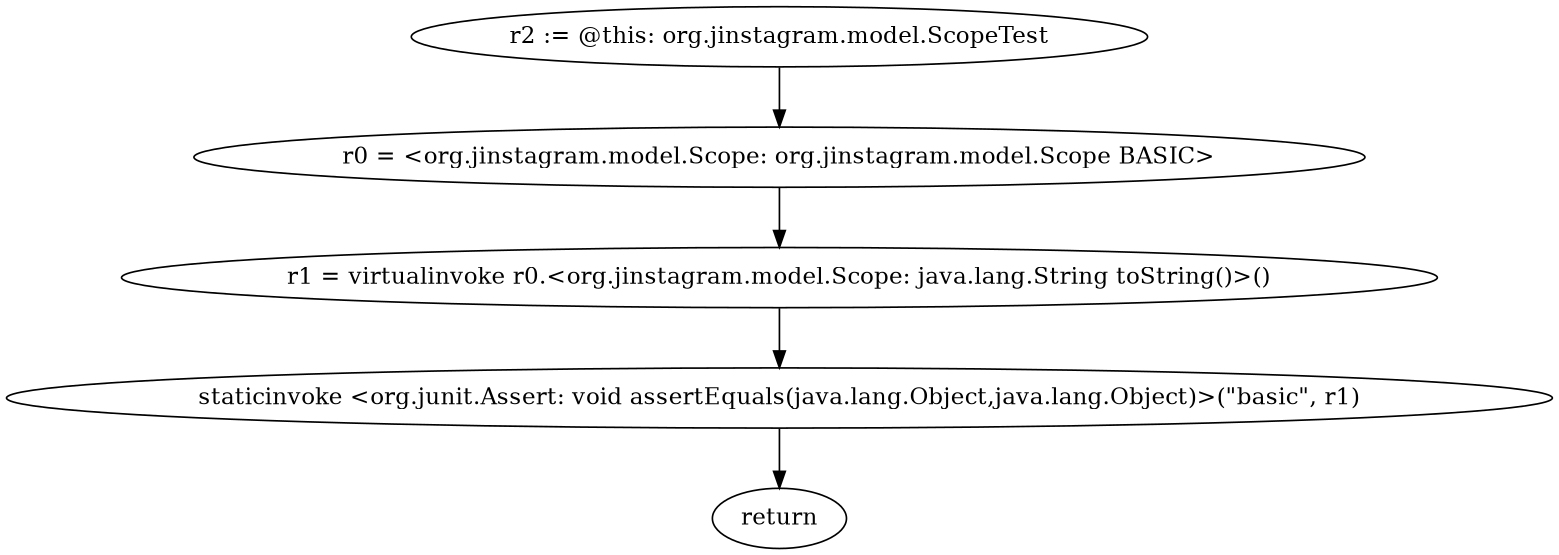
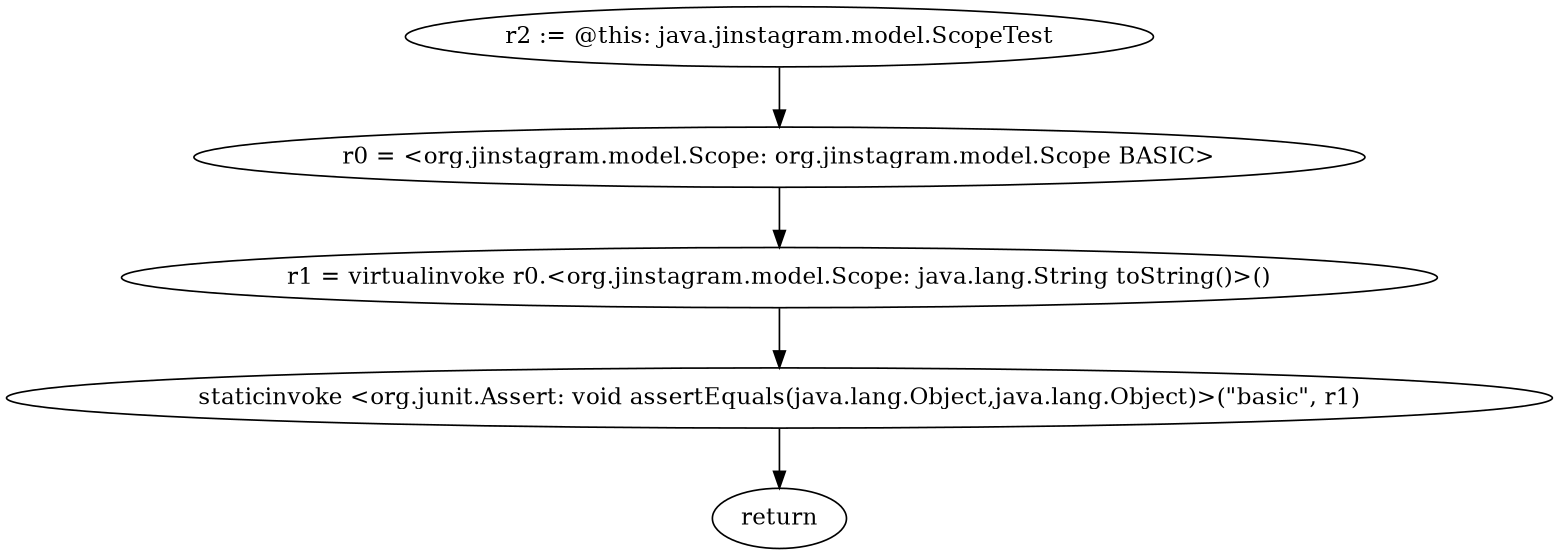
  digraph {
-   "r2 := @this: org.jinstagram.model.ScopeTest"
+   "r2 := @this: org.jinstagram.model.ScopeTest" [label="r2 := @this: java.jinstagram.model.ScopeTest"]
    "r0 = <org.jinstagram.model.Scope: org.jinstagram.model.Scope BASIC>"
    "r1 = virtualinvoke r0.<org.jinstagram.model.Scope: java.lang.String toString()>()"
    "staticinvoke <org.junit.Assert: void assertEquals(java.lang.Object,java.lang.Object)>(\"basic\", r1)"
    return
    "r2 := @this: org.jinstagram.model.ScopeTest" -> "r0 = <org.jinstagram.model.Scope: org.jinstagram.model.Scope BASIC>"
    "r0 = <org.jinstagram.model.Scope: org.jinstagram.model.Scope BASIC>" -> "r1 = virtualinvoke r0.<org.jinstagram.model.Scope: java.lang.String toString()>()"
    "r1 = virtualinvoke r0.<org.jinstagram.model.Scope: java.lang.String toString()>()" -> "staticinvoke <org.junit.Assert: void assertEquals(java.lang.Object,java.lang.Object)>(\"basic\", r1)"
    "staticinvoke <org.junit.Assert: void assertEquals(java.lang.Object,java.lang.Object)>(\"basic\", r1)" -> return
  }
